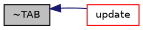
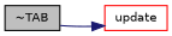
  digraph {
    rankdir=LR
    node [fontname=Helvetica fontsize=10 shape=record]
    n1 [color=black fillcolor=grey75 fontcolor=black height=0.2 label="~TAB" style=filled width=0.4]
    n2 [color=red height=0.2 label=update width=0.4]
-   n2 -> n1 [color=midnightblue fontname=Helvetica fontsize=10 labelfontname=Helvetica labelfontsize=10 style=solid]
+   n1 -> n2 [color=midnightblue fontname=Helvetica fontsize=10 labelfontname=Helvetica labelfontsize=10 style=solid]
  }
